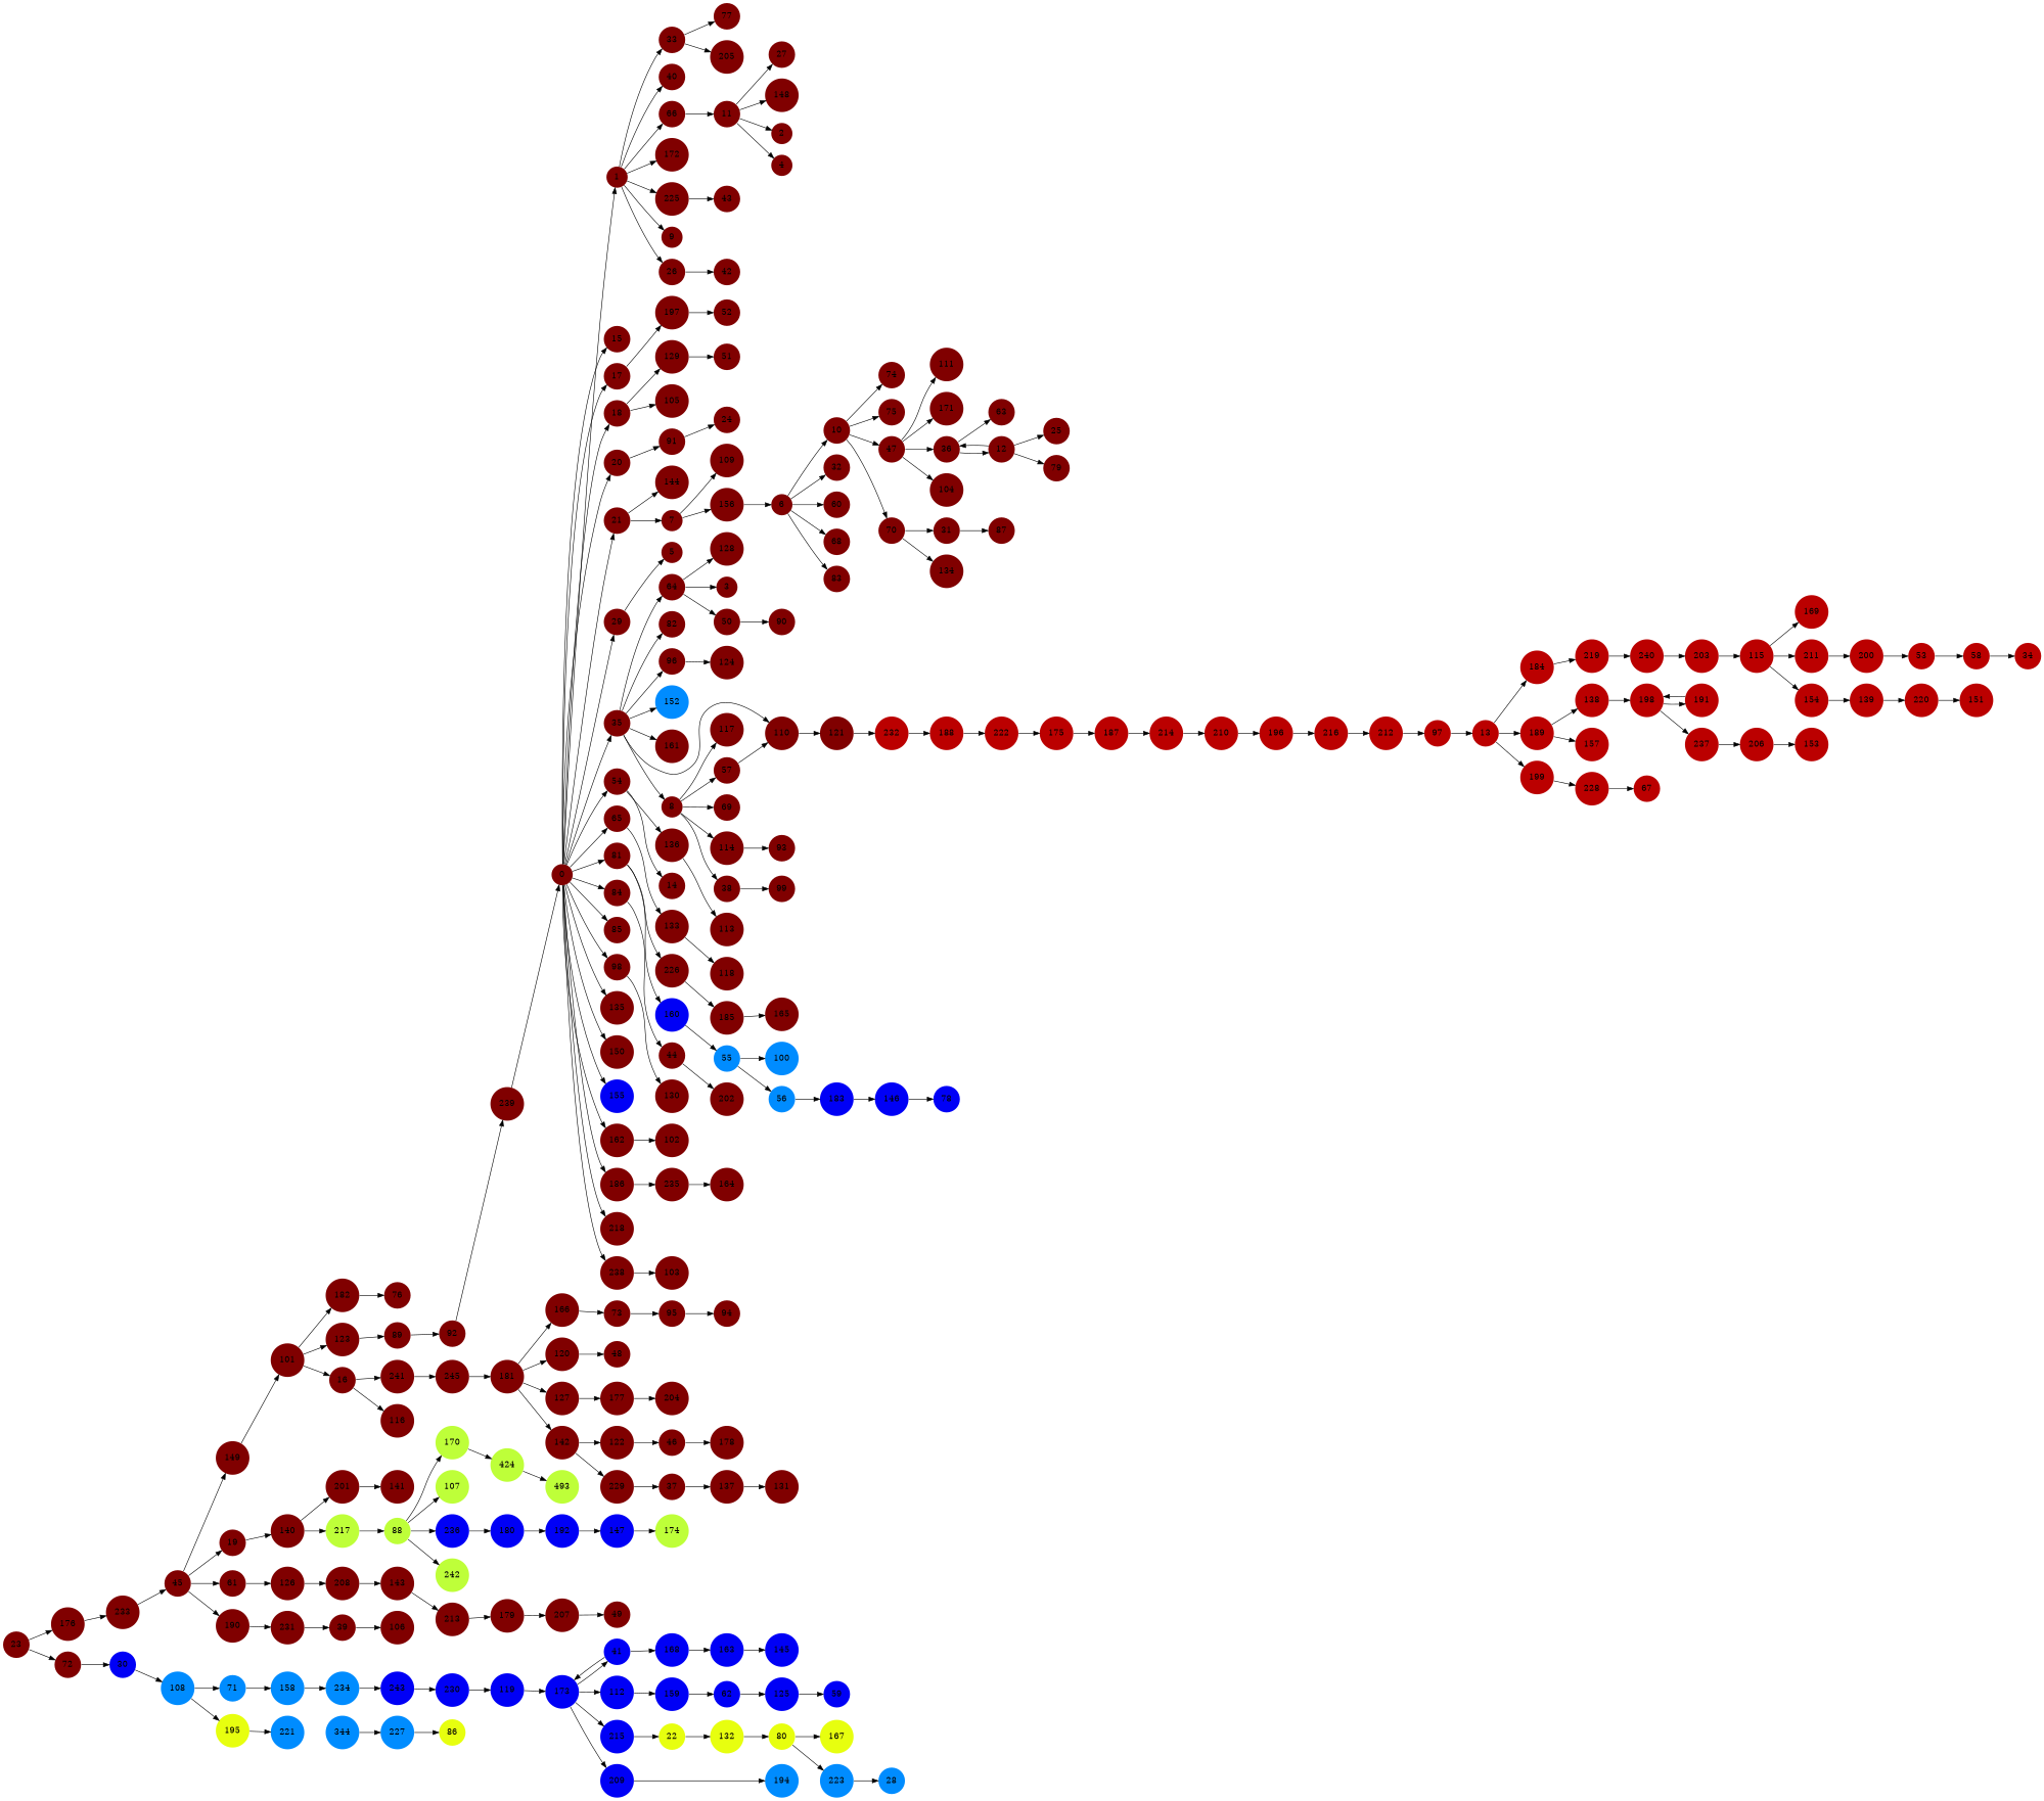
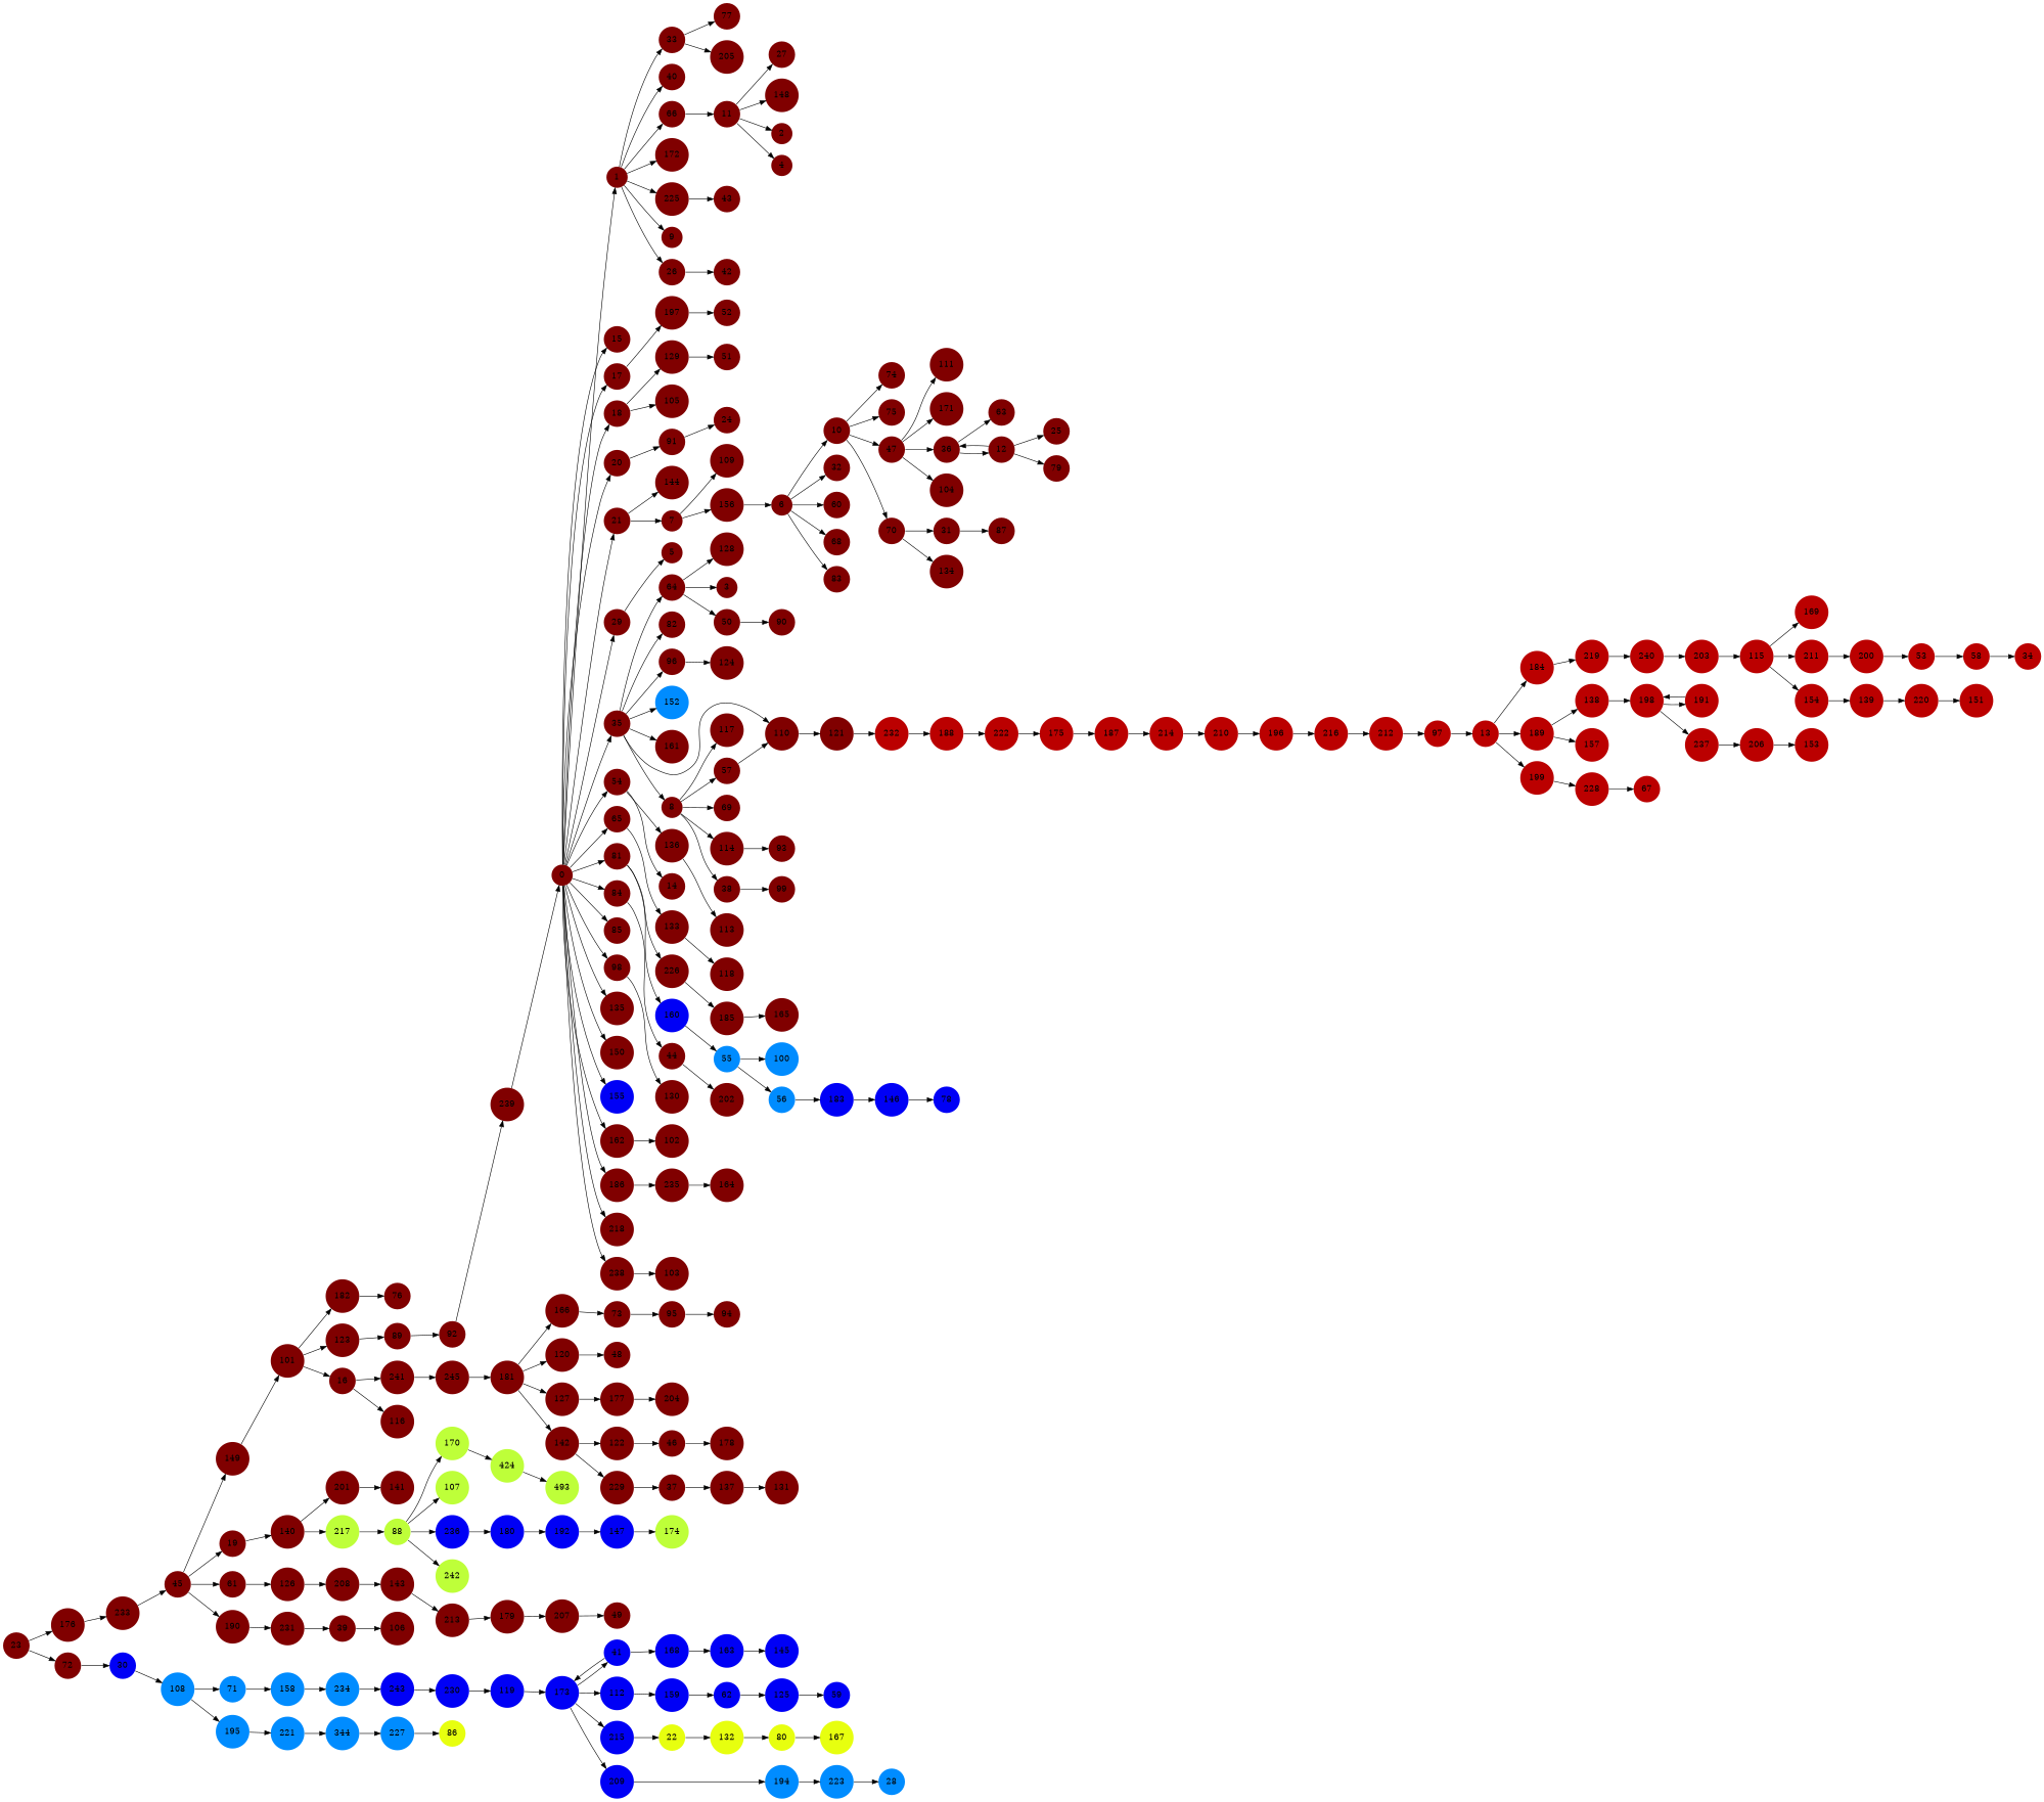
  digraph {
    rankdir=LR
    node [fillcolor="#800000" penwidth=0 shape=circle style=filled]
    0
    1
    15
    17
    18
    20
    21
    29
    35
    54
    65
    81
    84
    85
    98
    135
    150
    155 [fillcolor="#0000f6"]
    162
    186
    218
    238
    9
    26
    33
    40
    66
    172
    225
    197
    105
    129
    91
    7
    144
    5
    8
    64
    82
    96
    110
    152 [fillcolor="#008cff"]
    161
    14
    136
    133
    160 [fillcolor="#0000f6"]
    226
    44
    130
    102
    235
    103
    42
    77
    205
    11
    43
    6
    10
    32
    60
    68
    83
    47
    70
    74
    75
    109
    156
    38
    57
    69
    114
    117
    99
    93
    36
    104
    111
    171
    31
    134
    2
    4
    27
    148
    12
    25
    79
    63
    13 [fillcolor="#bb0000"]
    184 [fillcolor="#bb0000"]
    189 [fillcolor="#bb0000"]
    199 [fillcolor="#bb0000"]
    219 [fillcolor="#bb0000"]
    138 [fillcolor="#bb0000"]
    157 [fillcolor="#bb0000"]
    228 [fillcolor="#bb0000"]
    16
    116
    241
    245
    52
    51
    19
    140
    201
    217 [fillcolor="#beff39"]
    24
    22 [fillcolor="#e7ff0f"]
    132 [fillcolor="#e7ff0f"]
    80 [fillcolor="#e7ff0f"]
    23
    72
    176
    30 [fillcolor="#0000f6"]
    233
    28 [fillcolor="#008cff"]
    108 [fillcolor="#008cff"]
    71 [fillcolor="#008cff"]
-   195 [fillcolor="#e7ff0f"]
+   195 [fillcolor="#008cff"]
    87
    34 [fillcolor="#bb0000"]
    3
    50
    128
    124
    121
    37
    137
    131
    39
    106
    41 [fillcolor="#0000f6"]
    168 [fillcolor="#0000f6"]
    173 [fillcolor="#0000f6"]
    163 [fillcolor="#0000f6"]
    112 [fillcolor="#0000f6"]
    209 [fillcolor="#0000f6"]
    215 [fillcolor="#0000f6"]
    202
    45
    61
    149
    190
    126
    101
    231
    46
    178
    90
    53 [fillcolor="#bb0000"]
    58 [fillcolor="#bb0000"]
    113
    55 [fillcolor="#008cff"]
    56 [fillcolor="#008cff"]
    100 [fillcolor="#008cff"]
    183 [fillcolor="#0000f6"]
    146 [fillcolor="#0000f6"]
    59 [fillcolor="#0000f6"]
    208
    62 [fillcolor="#0000f6"]
    125 [fillcolor="#0000f6"]
    118
    67 [fillcolor="#bb0000"]
    158 [fillcolor="#008cff"]
    234 [fillcolor="#008cff"]
    73
    95
    94
    78 [fillcolor="#0000f6"]
    167 [fillcolor="#e7ff0f"]
    185
    86 [fillcolor="#e7ff0f"]
    88 [fillcolor="#beff39"]
    107 [fillcolor="#beff39"]
    236 [fillcolor="#0000f6"]
    242 [fillcolor="#beff39"]
    170 [fillcolor="#beff39"]
    180 [fillcolor="#0000f6"]
    89
    92
    239
    97 [fillcolor="#bb0000"]
    123
    182
    76
    221 [fillcolor="#008cff"]
    232 [fillcolor="#bb0000"]
    159 [fillcolor="#0000f6"]
    115 [fillcolor="#bb0000"]
    154 [fillcolor="#bb0000"]
    169 [fillcolor="#bb0000"]
    211 [fillcolor="#bb0000"]
    139 [fillcolor="#bb0000"]
    200 [fillcolor="#bb0000"]
    119 [fillcolor="#0000f6"]
    120
    48
    188 [fillcolor="#bb0000"]
    122
    143
    127
    177
    204
    198 [fillcolor="#bb0000"]
    191 [fillcolor="#bb0000"]
    237 [fillcolor="#bb0000"]
    220 [fillcolor="#bb0000"]
    151 [fillcolor="#bb0000"]
    141
    142
    229
    213
    179
    145 [fillcolor="#0000f6"]
    147 [fillcolor="#0000f6"]
    174 [fillcolor="#beff39"]
    153 [fillcolor="#bb0000"]
    243 [fillcolor="#0000f6"]
    166
    n223 [fillcolor="#beff39" label=424]
    n224 [fillcolor="#beff39" label=493]
    194 [fillcolor="#008cff"]
    175 [fillcolor="#bb0000"]
    187 [fillcolor="#bb0000"]
    214 [fillcolor="#bb0000"]
    207
    49
    192 [fillcolor="#0000f6"]
    181
    240 [fillcolor="#bb0000"]
    165
    164
    210 [fillcolor="#bb0000"]
    222 [fillcolor="#bb0000"]
    223 [fillcolor="#008cff"]
    n239 [fillcolor="#008cff" label=344]
    196 [fillcolor="#bb0000"]
    216 [fillcolor="#bb0000"]
    212 [fillcolor="#bb0000"]
    206 [fillcolor="#bb0000"]
    203 [fillcolor="#bb0000"]
    227 [fillcolor="#008cff"]
    230 [fillcolor="#0000f6"]
    0 -> 1
    0 -> 15
    0 -> 17
    0 -> 18
    0 -> 20
    0 -> 21
    0 -> 29
    0 -> 35
    0 -> 54
    0 -> 65
    0 -> 81
    0 -> 84
    0 -> 85
    0 -> 98
    0 -> 135
    0 -> 150
    0 -> 155
    0 -> 162
    0 -> 186
    0 -> 218
    0 -> 238
    1 -> 9
    1 -> 26
    1 -> 33
    1 -> 40
    1 -> 66
    1 -> 172
    1 -> 225
    17 -> 197
    18 -> 105
    18 -> 129
    20 -> 91
    21 -> 7
    21 -> 144
    29 -> 5
    35 -> 8
    35 -> 64
    35 -> 82
    35 -> 96
    35 -> 110
    35 -> 152
    35 -> 161
    54 -> 14
    54 -> 136
    65 -> 133
    81 -> 160
    81 -> 226
    84 -> 44
    98 -> 130
    162 -> 102
    186 -> 235
    238 -> 103
    26 -> 42
    33 -> 77
    33 -> 205
    66 -> 11
    225 -> 43
    197 -> 52
    129 -> 51
    91 -> 24
    7 -> 109
    7 -> 156
    8 -> 38
    8 -> 57
    8 -> 69
    8 -> 114
    8 -> 117
    64 -> 3
    64 -> 50
    64 -> 128
    96 -> 124
    110 -> 121
    136 -> 113
    133 -> 118
    160 -> 55
    226 -> 185
    44 -> 202
    235 -> 164
    11 -> 2
    11 -> 4
    11 -> 27
    11 -> 148
    6 -> 10
    6 -> 32
    6 -> 60
    6 -> 68
    6 -> 83
    10 -> 47
    10 -> 70
    10 -> 74
    10 -> 75
    47 -> 36
    47 -> 104
    47 -> 111
    47 -> 171
    70 -> 31
    70 -> 134
    156 -> 6
    38 -> 99
    57 -> 110
    114 -> 93
    36 -> 12
    36 -> 63
    31 -> 87
    12 -> 36
    12 -> 25
    12 -> 79
    13 -> 184
    13 -> 189
    13 -> 199
    184 -> 219
    189 -> 138
    189 -> 157
    199 -> 228
    219 -> 240
    138 -> 198
    228 -> 67
    16 -> 116
    16 -> 241
    241 -> 245
    245 -> 181
    19 -> 140
    140 -> 201
    140 -> 217
    201 -> 141
    217 -> 88
    22 -> 132
    132 -> 80
    80 -> 167
    23 -> 72
    23 -> 176
    72 -> 30
    176 -> 233
    30 -> 108
    233 -> 45
    108 -> 71
    108 -> 195
    71 -> 158
    195 -> 221
    50 -> 90
    121 -> 232
    37 -> 137
    137 -> 131
    39 -> 106
    41 -> 168
    41 -> 173
    168 -> 163
    173 -> 41
    173 -> 112
    173 -> 209
    173 -> 215
    163 -> 145
    112 -> 159
    209 -> 194
    215 -> 22
    45 -> 19
    45 -> 61
    45 -> 149
    45 -> 190
    61 -> 126
    149 -> 101
    190 -> 231
    126 -> 208
    101 -> 16
    101 -> 123
    101 -> 182
    231 -> 39
    46 -> 178
    53 -> 58
    58 -> 34
    55 -> 56
    55 -> 100
    56 -> 183
    183 -> 146
    146 -> 78
    208 -> 143
    62 -> 125
    125 -> 59
    158 -> 234
    234 -> 243
    73 -> 95
    95 -> 94
    185 -> 165
    88 -> 107
    88 -> 236
    88 -> 242
    88 -> 170
    236 -> 180
    170 -> n223
    180 -> 192
    89 -> 92
    92 -> 239
    239 -> 0
    97 -> 13
    123 -> 89
    182 -> 76
+   221 -> n239
    232 -> 188
    159 -> 62
    115 -> 154
    115 -> 169
    115 -> 211
    154 -> 139
    211 -> 200
    139 -> 220
    200 -> 53
    119 -> 173
    120 -> 48
    188 -> 222
    122 -> 46
    143 -> 213
    127 -> 177
    177 -> 204
    198 -> 191
    198 -> 237
    191 -> 198
    237 -> 206
    220 -> 151
    142 -> 122
    142 -> 229
    229 -> 37
    213 -> 179
    179 -> 207
    147 -> 174
    243 -> 230
    166 -> 73
    n223 -> n224
-   80 -> 223
+   194 -> 223
    175 -> 187
    187 -> 214
    214 -> 210
    207 -> 49
    192 -> 147
    181 -> 120
    181 -> 127
    181 -> 142
    181 -> 166
    240 -> 203
    210 -> 196
    222 -> 175
    223 -> 28
    n239 -> 227
    196 -> 216
    216 -> 212
    212 -> 97
    206 -> 153
    203 -> 115
    227 -> 86
    230 -> 119
  }
